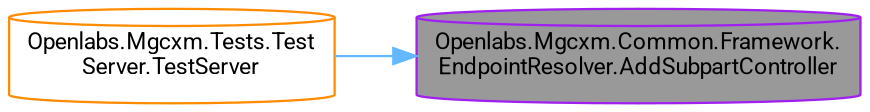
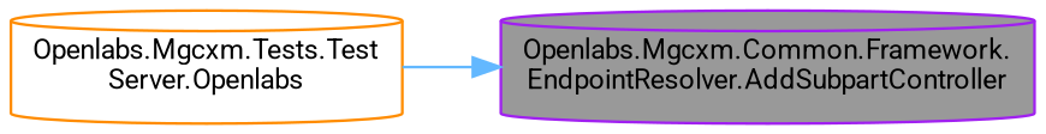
  digraph {
    rankdir=RL
    fontname=Roboto
    node [fontname=Roboto fontsize=10 shape=cylinder style=filled]
    n1 [color=purple fillcolor=grey60 fontcolor=black height=0.2 label="Openlabs.Mgcxm.Common.Framework.\lEndpointResolver.AddSubpartController" width=0.4]
-   n2 [color=darkorange fillcolor=white height=0.2 label="Openlabs.Mgcxm.Tests.Test\lServer.TestServer" width=0.4]
+   n2 [color=darkorange fillcolor=white height=0.2 label="Openlabs.Mgcxm.Tests.Test\lServer.Openlabs" width=0.4]
    n1 -> n2 [color=steelblue1 dir=back fontname=Roboto fontsize=10 labelfontname=Helvetica labelfontsize=10 style=solid]
  }
